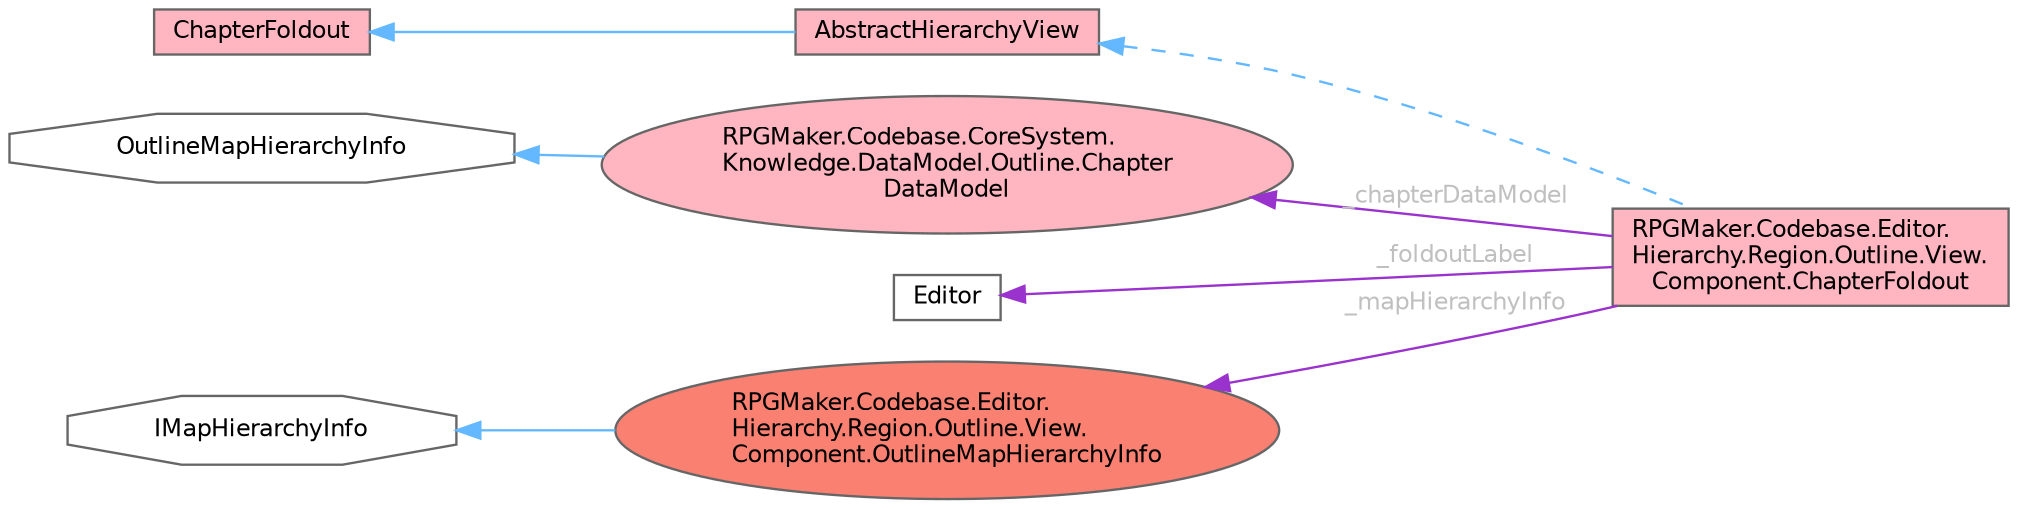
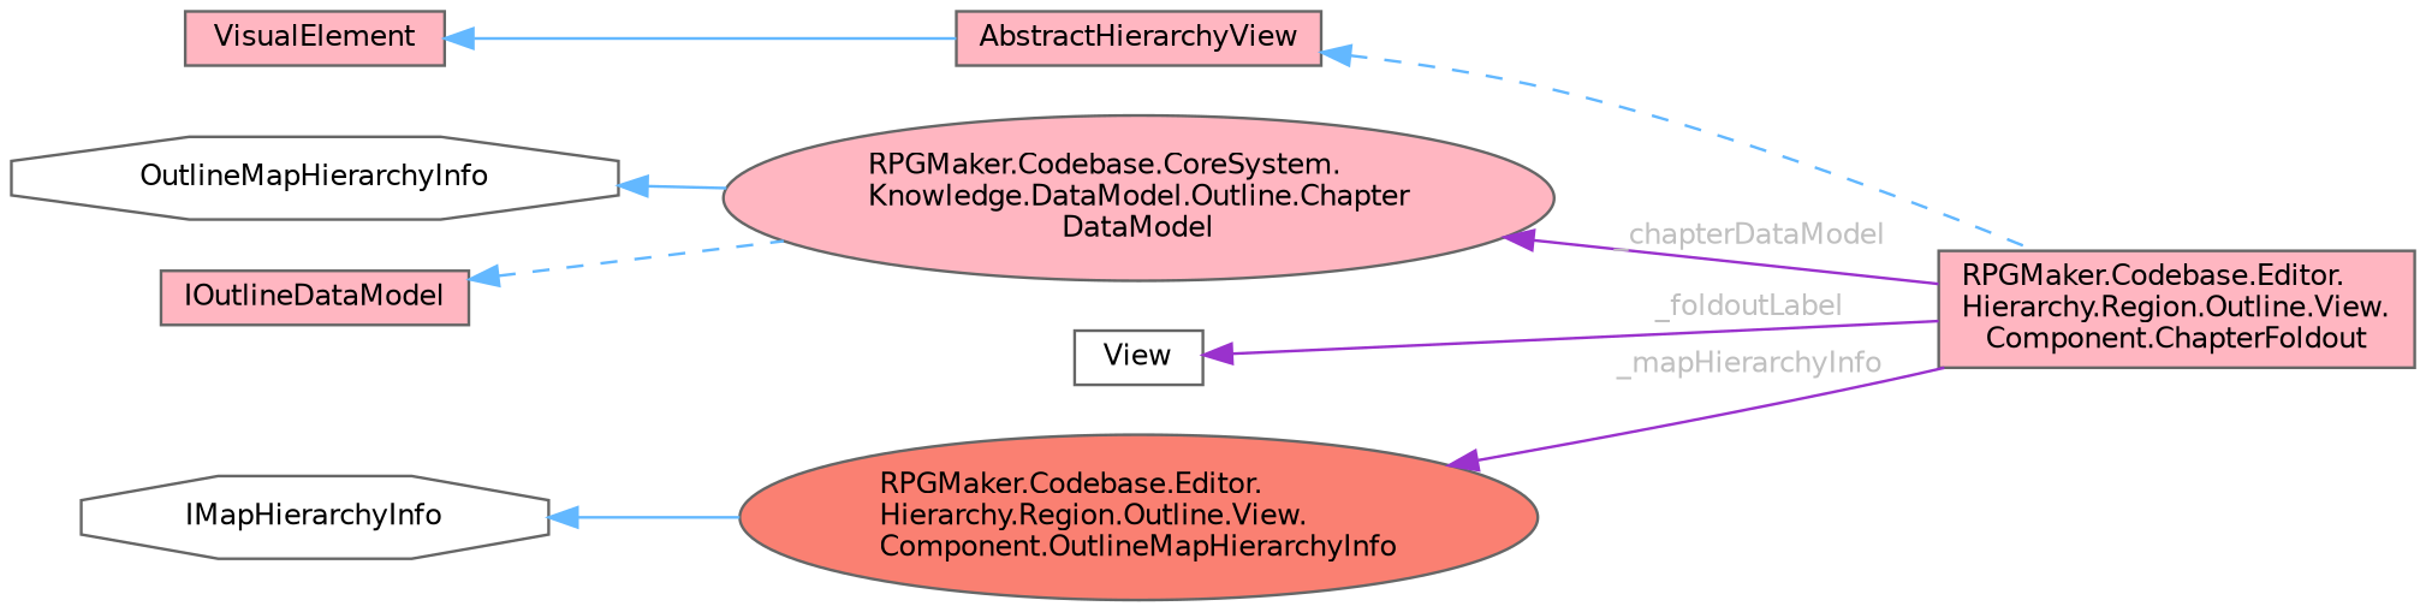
  digraph {
    rankdir=LR
    node [color=gray40 fillcolor=lightpink fontname=Helvetica fontsize=10 shape=box style=filled]
    edge [color=steelblue1 dir=back fontname=Helvetica fontsize=10 labelfontname=Helvetica labelfontsize=10 style=solid]
    n1 [fontcolor=black height=0.2 label="RPGMaker.Codebase.Editor.\lHierarchy.Region.Outline.View.\lComponent.ChapterFoldout" width=0.4]
    n2 [height=0.2 label=AbstractHierarchyView width=0.4]
-   n3 [height=0.2 label=ChapterFoldout width=0.4]
+   n3 [height=0.2 label=VisualElement width=0.4]
    n4 [height=0.2 label="RPGMaker.Codebase.CoreSystem.\lKnowledge.DataModel.Outline.Chapter\lDataModel" shape=ellipse width=0.4]
    n5 [fillcolor=white height=0.2 label=OutlineMapHierarchyInfo shape=octagon width=0.4]
-   n7 [fillcolor=white height=0.2 label=Editor width=0.4]
+   n6 [height=0.2 label=IOutlineDataModel width=0.4]
+   n7 [fillcolor=white height=0.2 label=View width=0.4]
    n8 [fillcolor=salmon height=0.2 label="RPGMaker.Codebase.Editor.\lHierarchy.Region.Outline.View.\lComponent.OutlineMapHierarchyInfo" shape=ellipse width=0.4]
    n9 [fillcolor=white height=0.2 label=IMapHierarchyInfo shape=octagon width=0.4]
    n2 -> n1 [style=dashed]
    n3 -> n2
    n4 -> n1 [color=darkorchid3 fontcolor=grey label=" _chapterDataModel"]
    n5 -> n4
+   n6 -> n4 [style=dashed]
    n7 -> n1 [color=darkorchid3 fontcolor=grey label=" _foldoutLabel"]
    n8 -> n1 [color=darkorchid3 fontcolor=grey label=" _mapHierarchyInfo"]
    n9 -> n8
  }
